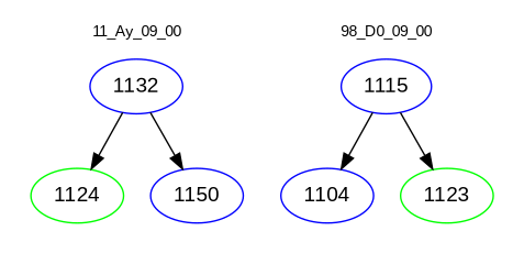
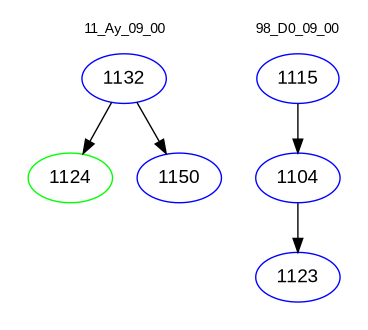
  digraph {
    fontname="Liberation Sans"
    node [color=blue fontname="Liberation Sans"]
    edge [color=black fontname="Liberation Sans"]
    n1 [label=1132]
    n2 [color=green label=1124]
    n3 [label=1150]
    n4 [label=1115]
    n5 [label=1104]
-   n6 [color=green label=1123]
+   n6 [label=1123]
    subgraph cluster_1 {
      color=white
      fontsize=10
      label="11_Ay_09_00"
      n1
      n2
      n3
    }
    subgraph cluster_2 {
      color=white
      fontsize=10
      label="98_D0_09_00"
      n4
      n5
      n6
    }
    n1 -> n2
    n1 -> n3
    n4 -> n5
-   n4 -> n6
+   n5 -> n6
  }
